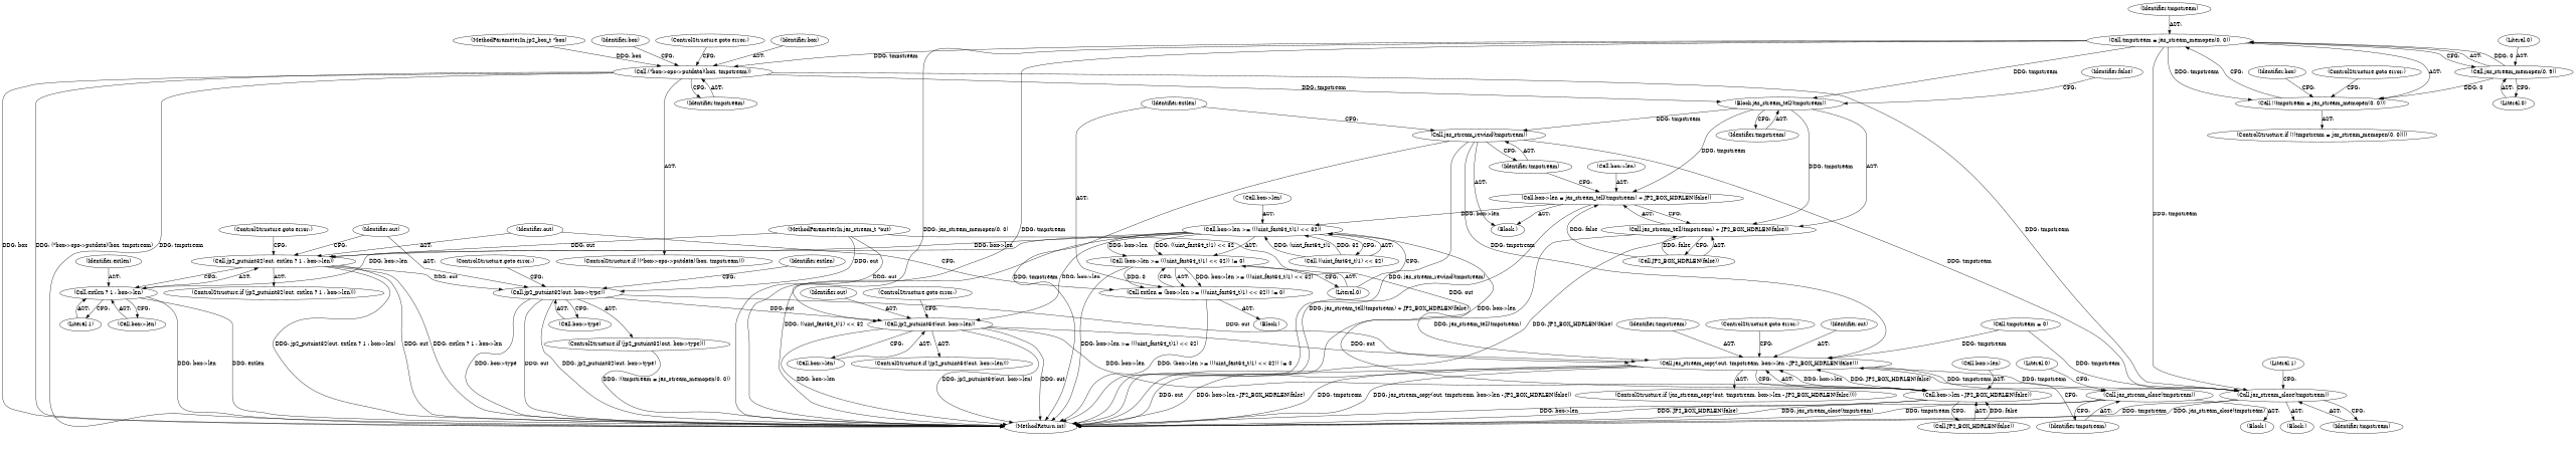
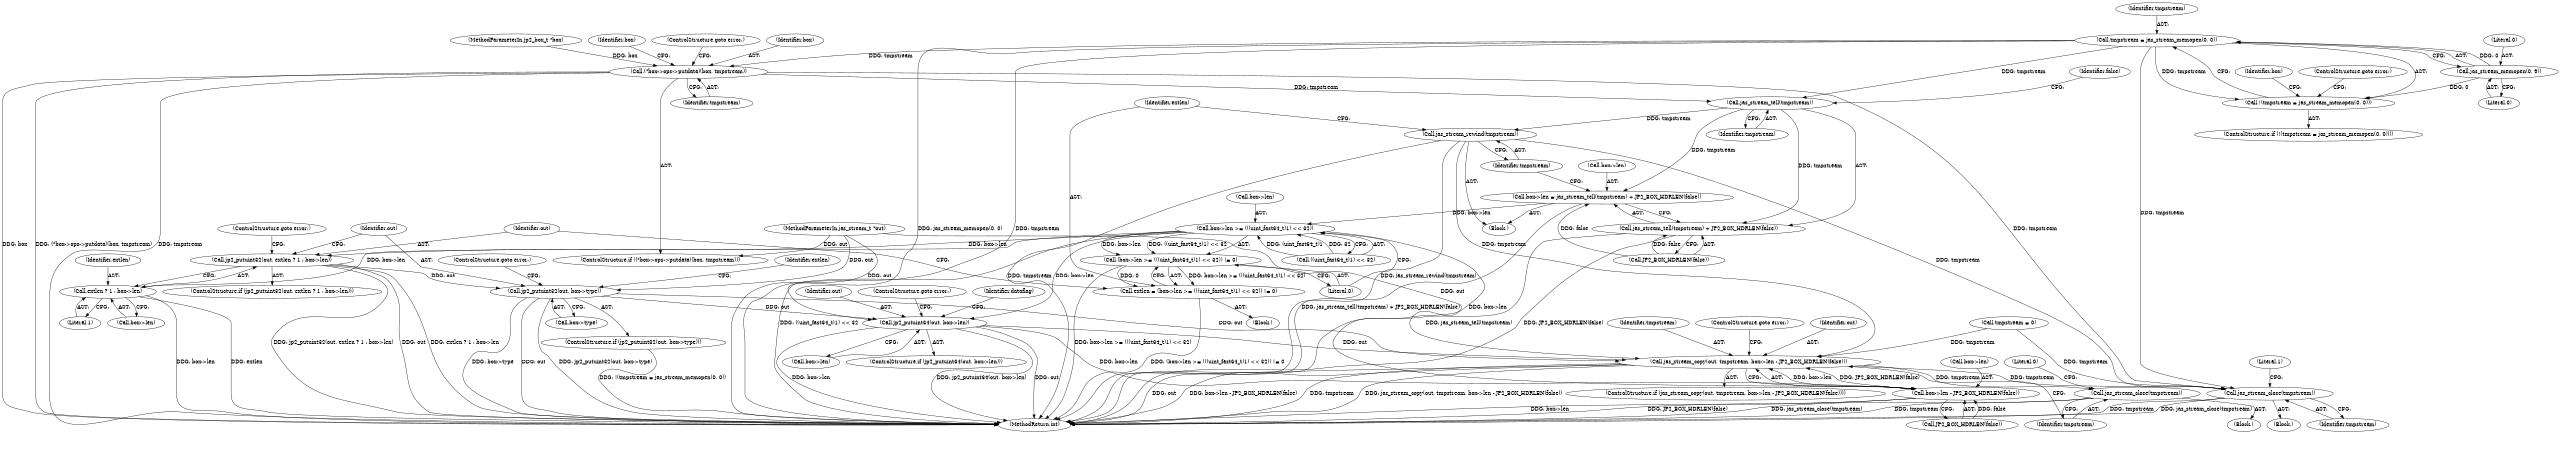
  digraph {
    n1 [label="(Call,tmpstream = jas_stream_memopen(0, 0))"]
    n2 [label="(Call,jas_stream_memopen(0, 9))"]
    n3 [label="(Call,!(tmpstream = jas_stream_memopen(0, 0)))"]
    n4 [label="(Call,(*box->ops->putdata)(box, tmpstream))"]
-   n5 [label="(Block,jas_stream_tell(tmpstream))"]
+   n5 [label="(Call,jas_stream_tell(tmpstream))"]
    n6 [label="(Call,jas_stream_close(tmpstream))"]
    n7 [label="(MethodReturn,int)"]
    n8 [label="(Literal,0)"]
    n9 [label="(ControlStructure,if (!(tmpstream = jas_stream_memopen(0, 0))))"]
    n10 [label="(ControlStructure,if ((*box->ops->putdata)(box, tmpstream)))"]
    n11 [label="(Identifier,tmpstream)"]
    n12 [label="(Call,box->len = jas_stream_tell(tmpstream) + JP2_BOX_HDRLEN(false))"]
    n13 [label="(Call,jas_stream_tell(tmpstream) + JP2_BOX_HDRLEN(false))"]
    n14 [label="(Call,jas_stream_rewind(tmpstream))"]
    n15 [label="(Identifier,tmpstream)"]
    n16 [label="(Block,)"]
    n17 [label="(Identifier,tmpstream)"]
    n18 [label="(Call,box->len >= (((uint_fast64_t)1) << 32))"]
    n19 [label="(Block,)"]
    n20 [label="(Call,JP2_BOX_HDRLEN(false))"]
    n21 [label="(Call,jas_stream_copy(out, tmpstream, box->len - JP2_BOX_HDRLEN(false)))"]
    n22 [label="(Identifier,tmpstream)"]
    n23 [label="(Call,(box->len >= (((uint_fast64_t)1) << 32)) != 0)"]
    n24 [label="(Call,jp2_putuint32(out, extlen ? 1 : box->len))"]
    n25 [label="(Call,jp2_putuint64(out, box->len))"]
    n26 [label="(Call,box->len - JP2_BOX_HDRLEN(false))"]
    n27 [label="(Call,extlen ? 1 : box->len)"]
    n28 [label="(Call,((uint_fast64_t)1) << 32)"]
    n29 [label="(Call,extlen = (box->len >= (((uint_fast64_t)1) << 32)) != 0)"]
    n30 [label="(Literal,0)"]
    n31 [label="(Call,jp2_putuint32(out, box->type))"]
    n32 [label="(ControlStructure,if (jp2_putuint32(out, extlen ? 1 : box->len)))"]
    n33 [label="(ControlStructure,if (jp2_putuint64(out, box->len)))"]
    n34 [label="(Call,box->len)"]
    n35 [label="(Call,JP2_BOX_HDRLEN(false))"]
    n36 [label="(Literal,1)"]
    n37 [label="(Call,box->len)"]
    n38 [label="(Block,)"]
    n39 [label="(Call,box->type)"]
    n40 [label="(ControlStructure,if (jp2_putuint32(out, box->type)))"]
    n41 [label="(Call,jas_stream_close(tmpstream))"]
    n42 [label="(ControlStructure,if (jas_stream_copy(out, tmpstream, box->len - JP2_BOX_HDRLEN(false))))"]
    n43 [label="(Block,)"]
    n44 [label="(Identifier,tmpstream)"]
    n45 [label="(Identifier,extlen)"]
    n46 [label="(Identifier,out)"]
    n47 [label="(MethodParameterIn,jp2_box_t *box)"]
    n48 [label="(Literal,1)"]
    n49 [label="(Call,box->len)"]
    n50 [label="(ControlStructure,goto error;)"]
    n51 [label="(Identifier,false)"]
    n52 [label="(Identifier,out)"]
    n53 [label="(Identifier,out)"]
    n54 [label="(Literal,0)"]
    n55 [label="(Call,box->len)"]
    n56 [label="(ControlStructure,goto error;)"]
    n57 [label="(Call,tmpstream = 0)"]
+   n58 [label="(Identifier,dataflag)"]
    n59 [label="(Identifier,box)"]
    n60 [label="(Identifier,out)"]
    n61 [label="(Identifier,tmpstream)"]
    n62 [label="(ControlStructure,goto error;)"]
    n63 [label="(Identifier,tmpstream)"]
    n64 [label="(MethodParameterIn,jas_stream_t *out)"]
    n65 [label="(Identifier,box)"]
    n66 [label="(Call,box->len)"]
    n67 [label="(Identifier,extlen)"]
    n68 [label="(ControlStructure,goto error;)"]
    n69 [label="(Literal,0)"]
    n70 [label="(Identifier,extlen)"]
    n71 [label="(Identifier,box)"]
    n72 [label="(ControlStructure,goto error;)"]
    n73 [label="(ControlStructure,goto error;)"]
    n1 -> n2 [label="CFG: "]
    n1 -> n3 [label="AST: "]
    n1 -> n3 [label="DDG: tmpstream"]
    n1 -> n4 [label="DDG: tmpstream"]
    n1 -> n5 [label="DDG: tmpstream"]
    n1 -> n6 [label="DDG: tmpstream"]
    n1 -> n7 [label="DDG: jas_stream_memopen(0, 0)"]
    n1 -> n7 [label="DDG: tmpstream"]
    n2 -> n1 [label="AST: "]
    n2 -> n1 [label="DDG: 0"]
    n2 -> n3 [label="DDG: 0"]
    n2 -> n8 [label="CFG: "]
    n3 -> n1 [label="CFG: "]
    n3 -> n9 [label="AST: "]
    n4 -> n5 [label="DDG: tmpstream"]
    n4 -> n6 [label="DDG: tmpstream"]
    n4 -> n7 [label="DDG: box"]
    n4 -> n7 [label="DDG: (*box->ops->putdata)(box, tmpstream)"]
    n4 -> n7 [label="DDG: tmpstream"]
    n4 -> n10 [label="AST: "]
    n4 -> n11 [label="CFG: "]
    n5 -> n12 [label="DDG: tmpstream"]
    n5 -> n13 [label="AST: "]
    n5 -> n13 [label="DDG: tmpstream"]
    n5 -> n14 [label="DDG: tmpstream"]
    n5 -> n15 [label="CFG: "]
    n6 -> n7 [label="DDG: tmpstream"]
    n6 -> n7 [label="DDG: jas_stream_close(tmpstream)"]
    n6 -> n16 [label="AST: "]
    n6 -> n17 [label="CFG: "]
    n8 -> n2 [label="AST: "]
    n11 -> n4 [label="AST: "]
    n12 -> n7 [label="DDG: jas_stream_tell(tmpstream) + JP2_BOX_HDRLEN(false)"]
    n12 -> n13 [label="CFG: "]
    n12 -> n18 [label="DDG: box->len"]
    n12 -> n19 [label="AST: "]
    n13 -> n7 [label="DDG: jas_stream_tell(tmpstream)"]
    n13 -> n7 [label="DDG: JP2_BOX_HDRLEN(false)"]
    n13 -> n12 [label="AST: "]
    n13 -> n20 [label="CFG: "]
    n14 -> n6 [label="DDG: tmpstream"]
    n14 -> n7 [label="DDG: tmpstream"]
    n14 -> n7 [label="DDG: jas_stream_rewind(tmpstream)"]
    n14 -> n19 [label="AST: "]
    n14 -> n21 [label="DDG: tmpstream"]
    n14 -> n22 [label="CFG: "]
    n15 -> n5 [label="AST: "]
    n17 -> n6 [label="AST: "]
    n18 -> n7 [label="DDG: ((uint_fast64_t)1) << 32"]
    n18 -> n23 [label="AST: "]
    n18 -> n23 [label="DDG: box->len"]
    n18 -> n23 [label="DDG: ((uint_fast64_t)1) << 32"]
    n18 -> n24 [label="DDG: box->len"]
    n18 -> n25 [label="DDG: box->len"]
    n18 -> n26 [label="DDG: box->len"]
    n18 -> n27 [label="DDG: box->len"]
    n18 -> n28 [label="CFG: "]
    n20 -> n12 [label="DDG: false"]
    n20 -> n13 [label="AST: "]
    n20 -> n13 [label="DDG: false"]
    n21 -> n6 [label="DDG: tmpstream"]
    n21 -> n7 [label="DDG: out"]
    n21 -> n7 [label="DDG: box->len - JP2_BOX_HDRLEN(false)"]
    n21 -> n7 [label="DDG: tmpstream"]
    n21 -> n7 [label="DDG: jas_stream_copy(out, tmpstream, box->len - JP2_BOX_HDRLEN(false))"]
    n21 -> n26 [label="CFG: "]
    n21 -> n41 [label="DDG: tmpstream"]
    n21 -> n42 [label="AST: "]
    n22 -> n12 [label="CFG: "]
    n22 -> n14 [label="AST: "]
    n23 -> n7 [label="DDG: box->len >= (((uint_fast64_t)1) << 32)"]
    n23 -> n29 [label="AST: "]
    n23 -> n29 [label="DDG: box->len >= (((uint_fast64_t)1) << 32)"]
    n23 -> n29 [label="DDG: 0"]
    n23 -> n30 [label="CFG: "]
    n24 -> n7 [label="DDG: jp2_putuint32(out, extlen ? 1 : box->len)"]
    n24 -> n7 [label="DDG: out"]
    n24 -> n7 [label="DDG: extlen ? 1 : box->len"]
    n24 -> n27 [label="CFG: "]
    n24 -> n31 [label="DDG: out"]
    n24 -> n32 [label="AST: "]
    n25 -> n7 [label="DDG: box->len"]
    n25 -> n7 [label="DDG: jp2_putuint64(out, box->len)"]
    n25 -> n7 [label="DDG: out"]
    n25 -> n21 [label="DDG: out"]
    n25 -> n26 [label="DDG: box->len"]
    n25 -> n33 [label="AST: "]
    n25 -> n34 [label="CFG: "]
    n26 -> n7 [label="DDG: box->len"]
    n26 -> n7 [label="DDG: JP2_BOX_HDRLEN(false)"]
    n26 -> n21 [label="AST: "]
    n26 -> n21 [label="DDG: box->len"]
    n26 -> n21 [label="DDG: JP2_BOX_HDRLEN(false)"]
    n26 -> n35 [label="CFG: "]
    n27 -> n7 [label="DDG: box->len"]
    n27 -> n7 [label="DDG: extlen"]
    n27 -> n24 [label="AST: "]
    n27 -> n36 [label="CFG: "]
    n27 -> n37 [label="CFG: "]
    n28 -> n18 [label="AST: "]
    n28 -> n18 [label="DDG: (uint_fast64_t)1"]
    n28 -> n18 [label="DDG: 32"]
    n29 -> n7 [label="DDG: (box->len >= (((uint_fast64_t)1) << 32)) != 0"]
    n29 -> n23 [label="CFG: "]
    n29 -> n38 [label="AST: "]
    n30 -> n18 [label="CFG: "]
    n30 -> n23 [label="AST: "]
    n31 -> n7 [label="DDG: box->type"]
    n31 -> n7 [label="DDG: out"]
    n31 -> n7 [label="DDG: jp2_putuint32(out, box->type)"]
    n31 -> n21 [label="DDG: out"]
    n31 -> n25 [label="DDG: out"]
    n31 -> n39 [label="CFG: "]
    n31 -> n40 [label="AST: "]
    n34 -> n25 [label="AST: "]
    n35 -> n26 [label="AST: "]
    n35 -> n26 [label="DDG: false"]
    n36 -> n27 [label="AST: "]
    n37 -> n27 [label="AST: "]
    n39 -> n31 [label="AST: "]
    n40 -> n7 [label="DDG: !(tmpstream = jas_stream_memopen(0, 0))"]
    n41 -> n7 [label="DDG: jas_stream_close(tmpstream)"]
    n41 -> n7 [label="DDG: tmpstream"]
    n41 -> n43 [label="AST: "]
    n41 -> n44 [label="CFG: "]
    n44 -> n21 [label="CFG: "]
    n44 -> n41 [label="AST: "]
    n45 -> n27 [label="AST: "]
    n46 -> n25 [label="AST: "]
    n47 -> n4 [label="DDG: box"]
    n48 -> n6 [label="CFG: "]
    n49 -> n18 [label="AST: "]
    n50 -> n25 [label="CFG: "]
    n51 -> n5 [label="CFG: "]
    n52 -> n24 [label="AST: "]
    n52 -> n29 [label="CFG: "]
    n53 -> n21 [label="AST: "]
    n54 -> n41 [label="CFG: "]
    n55 -> n26 [label="AST: "]
    n56 -> n3 [label="CFG: "]
    n57 -> n6 [label="DDG: tmpstream"]
    n57 -> n21 [label="DDG: tmpstream"]
+   n58 -> n25 [label="CFG: "]
    n59 -> n4 [label="CFG: "]
    n60 -> n24 [label="CFG: "]
    n60 -> n31 [label="AST: "]
    n61 -> n1 [label="AST: "]
    n62 -> n31 [label="CFG: "]
    n63 -> n21 [label="AST: "]
    n64 -> n21 [label="DDG: out"]
-   n64 -> n24 [label="DDG: out"]
+   n64 -> n10 [label="DDG: out"]
    n64 -> n25 [label="DDG: out"]
    n64 -> n31 [label="DDG: out"]
    n65 -> n3 [label="CFG: "]
    n66 -> n12 [label="AST: "]
    n67 -> n31 [label="CFG: "]
    n68 -> n4 [label="CFG: "]
    n69 -> n2 [label="AST: "]
    n70 -> n14 [label="CFG: "]
    n70 -> n29 [label="AST: "]
    n71 -> n4 [label="AST: "]
    n72 -> n24 [label="CFG: "]
    n73 -> n21 [label="CFG: "]
  }
